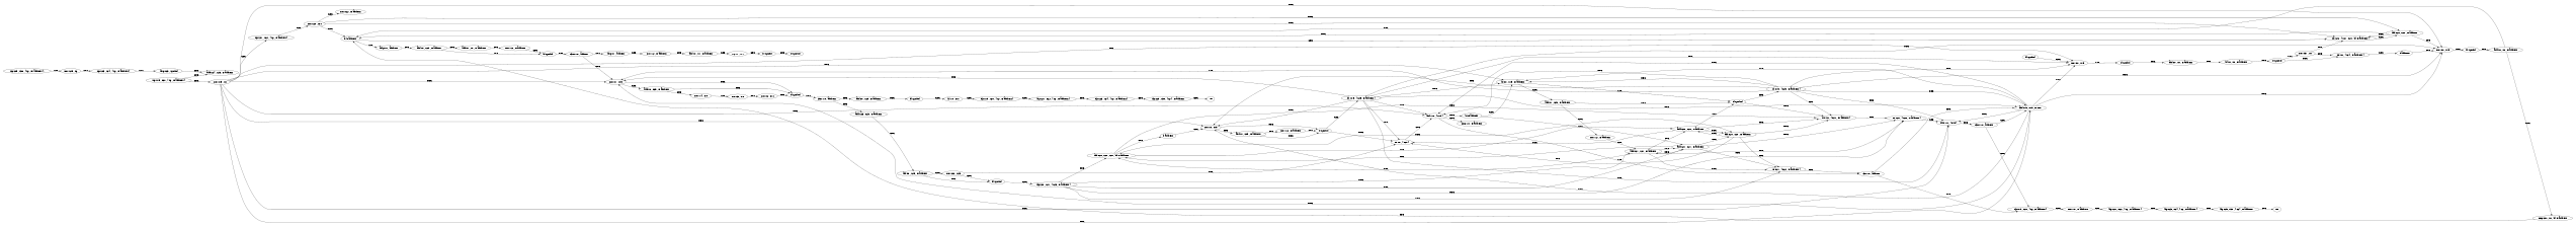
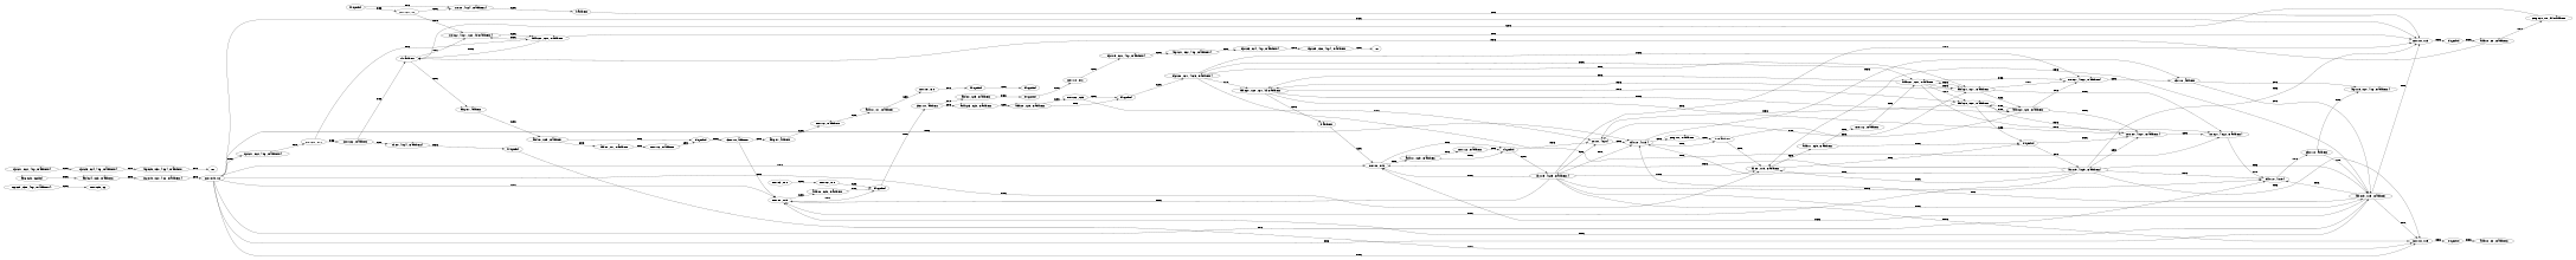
  digraph {
    rankdir=LR
    n1 [label="stp x29 , x30 , [ sp , #- address ]!"]
    n2 [label="mov x29 , sp"]
-   n3 [label="stp x23 , x24 , [ sp , # address ]"]
    n4 [label="adrp x23 , symbol"]
    n5 [label="add x24 , x23 , # address"]
    n6 [label="stp x19 , x20 , [ sp , # address ]"]
    n7 [label="mov x19 , x0"]
    n8 [label="stp x21 , x22 , [ sp , # address ]"]
    n9 [label="mov x0 , x19"]
    n10 [label="mov x0 , x19"]
    n11 [label="mov x1 , x19"]
    n12 [label="mov x0 , x19"]
    n13 [label="ldrb w0 , [ x19 ]"]
    n14 [label="lsl x0 , x19 , # address"]
-   n15 [label="add x19 , x19 , # stur"]
+   n15 [label="add x19 , x19 , # address"]
    n16 [label="ldrb w0 , [ x19 ]"]
    n17 [label="mov x20 , # 0"]
    n18 [label="bl symbol"]
    n19 [label="bl symbol"]
    n20 [label="add x0 , x29 , # address"]
    n21 [label="bl symbol"]
    n22 [label="add x1 , x29 , # address"]
    n23 [label="bl symbol"]
    n24 [label="cmp w0 , # address"]
    n25 [label="b.ne address"]
    n26 [label="cbz w0 , address"]
    n27 [label="add x1 , x29 , # address"]
    n28 [label="bl symbol"]
    n29 [label="cbnz w0 , address"]
    n30 [label="mov x22 , # address"]
    n31 [label="b.lo address"]
    n32 [label="str x22 , [ x21 , x20 , lsl # address ]"]
    n33 [label="add x20 , x20 , # address"]
+   n34 [label="ldr x0 , [ x24 , # address ]"]
    n35 [label="adrp x1 , address"]
    n36 [label="bl symbol"]
    n37 [label="add x0 , x0 , # address"]
-   n38 [label="lsl x0 , x0 , # address"]
    n39 [label="bl symbol"]
-   n40 [label="mov x51 , x0"]
+   n40 [label="mov x21 , x0"]
    n41 [label="str x0 , [ x24 , # address ]"]
    n42 [label="b address"]
    n43 [label="add x0 , x0 , # address"]
    n44 [label="cmp x20 , x0 , lsl # address"]
    n45 [label="add x0 , x29 , # address"]
    n46 [label="add x1 , x1 , # address"]
    n47 [label="bl symbol"]
    n48 [label="mov w2 , # address"]
    n49 [label="cbnz w0 , address"]
    n50 [label="adrp x1 , address"]
    n51 [label="mov w2 , # address"]
    n52 [label="add x1 , x1 , # address"]
-   n53 [label="mov w4 , # 0"]
    n54 [label="cbnz w0 , address"]
-   n55 [label="stp x0 , # 0"]
+   n55 [label="mov x0 , # 0"]
    n56 [label="bl symbol"]
    n57 [label="bl symbol"]
    n58 [label="mov x3 , # 0"]
    n59 [label="mov x2 , # 0"]
    n60 [label="add x0 , x29 , # address"]
    n61 [label="add x23 , x23 , # address"]
    n62 [label="bl symbol"]
    n63 [label="add x0 , x29 , # address"]
-   n64 [label="lsl w0 , # 0"]
+   n64 [label="mov w0 , # 0"]
    n65 [label="mov x22 , x23"]
    n66 [label="bl symbol"]
    n67 [label="ldp x19 , x20 , [ sp , # address ]"]
    n68 [label="ldp x21 , x22 , [ sp , # address ]"]
    n69 [label="ldp x23 , x24 , [ sp , # address ]"]
    n70 [label="ldp x29 , x30 , [ sp ] , # address"]
    n71 [label=ret]
    n72 [label="str x0 , [ x20 ]"]
    n73 [label="ldp x20 , x21 , [ x23 , # address ]"]
    n74 [label="add x20 , x20 , x21 , lsl # address"]
    n75 [label="add x21 , x21 , # address"]
    n76 [label="str x21 , [ x22 , # address ]"]
    n77 [label="add x21 , x21 , # address"]
    n78 [label="str x21 , [ x22 , # address ]"]
    n79 [label="b address"]
    n80 [label="add x20 , x20 , # address"]
    n81 [label="add x20 , x20 , # address"]
    n82 [label="stur x0 , [ x20 , #- address ]"]
    n83 [label="mov w2 , # address"]
    n84 [label="ldr x19 , [ x29 , # address ]"]
    n85 [label="ldp x19 , x20 , [ sp , # address ]"]
    n86 [label="mov w2 , # address"]
    n87 [label="ldr x19 , [ x29 , # address ]"]
-   n88 [label="mov w0 , # address"]
    n89 [label="ldp x21 , x22 , [ sp , # address ]"]
    n90 [label="ldp x23 , x24 , [ sp , # address ]"]
    n91 [label="ldp x29 , x30 , [ sp ] , # address"]
    n92 [label=ret]
    n1 -> n2 [label=CFG]
-   n2 -> n3 [label=CFG]
-   n3 -> n4 [label=CFG]
-   n4 -> n5 [label=CFG]
-   n6 -> n5 [label=CFG]
+   n4 -> n5 [label=DFG]
+   n5 -> n6 [label=CFG]
    n6 -> n7 [label=CFG]
    n7 -> n8 [label=CFG]
    n7 -> n9 [label=DFG]
    n7 -> n10 [label=DFG]
-   n7 -> n11 [label=DFG]
+   n7 -> n11 [label=CFG]
    n7 -> n12 [label=DFG]
    n7 -> n13 [label=DFG]
    n7 -> n14 [label=DFG]
    n7 -> n15 [label=DFG]
    n7 -> n16 [label=DFG]
    n8 -> n17 [label=CFG]
    n9 -> n18 [label=DFG]
    n10 -> n19 [label=DFG]
    n11 -> n20 [label=CFG]
    n11 -> n21 [label=DFG]
    n12 -> n22 [label=CFG]
    n12 -> n23 [label=DFG]
    n13 -> n24 [label=CFG]
    n13 -> n25 [label=DFG]
    n13 -> n26 [label=DFG]
    n14 -> n27 [label=CFG]
    n14 -> n28 [label=DFG]
    n15 -> n9 [label=DFG]
    n15 -> n10 [label=DFG]
    n15 -> n11 [label=DFG]
    n15 -> n12 [label=DFG]
    n15 -> n13 [label=DFG]
    n15 -> n14 [label=DFG]
    n15 -> n16 [label=DFG]
    n16 -> n29 [label=DFG]
-   n17 -> n30 [label=CFG]
-   n17 -> n31 [label=DFG]
-   n17 -> n32 [label=DFG]
+   n17 -> n30 [label=DFG]
+   n30 -> n31 [label=DFG]
    n17 -> n33 [label=DFG]
    n18 -> n37 [label=DFG]
    n19 -> n43 [label=DFG]
    n20 -> n21 [label=DFG]
-   n20 -> n53 [label=CFG]
    n21 -> n54 [label=DFG]
    n22 -> n23 [label=DFG]
    n22 -> n83 [label=CFG]
    n23 -> n72 [label=DFG]
    n23 -> n84 [label=CFG]
+   n24 -> n25 [label=CFG]
    n25 -> n14 [label=CFG]
    n25 -> n75 [label=CFG]
    n26 -> n15 [label=CFG]
    n26 -> n85 [label=CFG]
    n27 -> n28 [label=DFG]
    n27 -> n86 [label=CFG]
    n28 -> n82 [label=DFG]
    n28 -> n87 [label=CFG]
    n29 -> n15 [label=CFG]
    n29 -> n85 [label=CFG]
+   n30 -> n34 [label=CFG]
    n31 -> n32 [label=CFG]
    n31 -> n35 [label=CFG]
    n32 -> n33 [label=CFG]
    n33 -> n10 [label=CFG]
    n33 -> n31 [label=DFG]
    n33 -> n32 [label=DFG]
+   n34 -> n36 [label=DFG]
    n35 -> n45 [label=CFG]
    n36 -> n9 [label=CFG]
-   n37 -> n38 [label=DFG]
-   n38 -> n39 [label=DFG]
    n39 -> n40 [label=DFG]
    n39 -> n41 [label=DFG]
    n40 -> n32 [label=DFG]
    n40 -> n41 [label=CFG]
    n41 -> n42 [label=CFG]
    n42 -> n10 [label=CFG]
    n43 -> n31 [label=DFG]
    n43 -> n44 [label=CFG]
    n44 -> n31 [label=CFG]
    n45 -> n46 [label=CFG]
    n45 -> n47 [label=DFG]
    n46 -> n48 [label=CFG]
    n47 -> n49 [label=DFG]
    n48 -> n47 [label=CFG]
    n49 -> n11 [label=CFG]
    n49 -> n50 [label=CFG]
    n50 -> n51 [label=CFG]
    n51 -> n52 [label=CFG]
    n52 -> n55 [label=CFG]
-   n53 -> n58 [label=CFG]
    n54 -> n60 [label=CFG]
    n54 -> n61 [label=CFG]
    n55 -> n56 [label=CFG]
    n56 -> n57 [label=CFG]
    n58 -> n59 [label=CFG]
    n59 -> n21 [label=CFG]
    n60 -> n62 [label=DFG]
    n61 -> n63 [label=CFG]
    n62 -> n64 [label=CFG]
    n63 -> n65 [label=CFG]
    n63 -> n66 [label=DFG]
    n64 -> n67 [label=CFG]
    n65 -> n66 [label=CFG]
    n65 -> n72 [label=DFG]
    n66 -> n73 [label=CFG]
    n67 -> n68 [label=CFG]
    n68 -> n69 [label=CFG]
    n69 -> n70 [label=CFG]
    n70 -> n71 [label=CFG]
    n72 -> n13 [label=CFG]
    n73 -> n74 [label=DFG]
    n73 -> n75 [label=DFG]
    n73 -> n76 [label=DFG]
    n73 -> n77 [label=DFG]
    n73 -> n78 [label=DFG]
    n74 -> n79 [label=CFG]
    n74 -> n80 [label=DFG]
    n74 -> n81 [label=DFG]
    n74 -> n82 [label=DFG]
    n75 -> n74 [label=DFG]
    n75 -> n76 [label=DFG]
    n75 -> n77 [label=DFG]
    n75 -> n78 [label=DFG]
    n75 -> n80 [label=CFG]
    n76 -> n26 [label=CFG]
    n77 -> n74 [label=DFG]
    n77 -> n75 [label=DFG]
    n77 -> n76 [label=DFG]
    n77 -> n78 [label=DFG]
    n77 -> n81 [label=CFG]
    n78 -> n16 [label=CFG]
    n79 -> n12 [label=CFG]
    n80 -> n72 [label=DFG]
    n80 -> n76 [label=CFG]
    n80 -> n81 [label=DFG]
    n80 -> n82 [label=DFG]
    n81 -> n28 [label=CFG]
    n81 -> n72 [label=DFG]
    n81 -> n80 [label=DFG]
    n81 -> n82 [label=DFG]
    n82 -> n78 [label=CFG]
    n83 -> n23 [label=CFG]
    n84 -> n9 [label=DFG]
    n84 -> n10 [label=DFG]
    n84 -> n11 [label=DFG]
    n84 -> n12 [label=DFG]
    n84 -> n13 [label=DFG]
    n84 -> n14 [label=DFG]
    n84 -> n15 [label=DFG]
    n84 -> n16 [label=DFG]
    n84 -> n72 [label=CFG]
-   n85 -> n88 [label=CFG]
    n86 -> n77 [label=CFG]
    n87 -> n9 [label=DFG]
    n87 -> n10 [label=DFG]
    n87 -> n11 [label=DFG]
    n87 -> n12 [label=DFG]
    n87 -> n13 [label=DFG]
    n87 -> n14 [label=DFG]
    n87 -> n15 [label=DFG]
    n87 -> n16 [label=DFG]
    n87 -> n82 [label=CFG]
-   n88 -> n89 [label=CFG]
    n89 -> n90 [label=CFG]
    n90 -> n91 [label=CFG]
    n91 -> n92 [label=CFG]
  }
